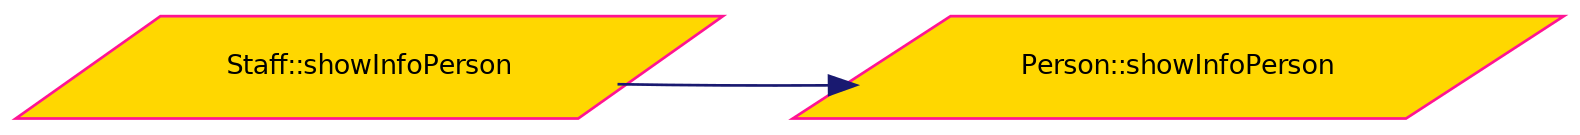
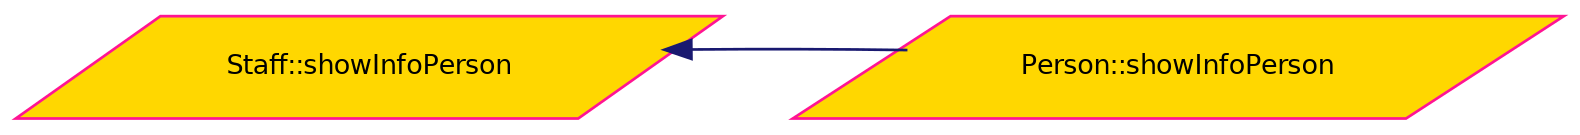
  digraph {
    rankdir=LR
    node [color=deeppink fillcolor=gold fontname=Helvetica fontsize=10 shape=parallelogram style=filled]
    n1 [fontcolor=black height=0.2 label="Staff::showInfoPerson" width=0.4]
    n2 [height=0.2 label="Person::showInfoPerson" width=0.4]
-   n1 -> n2 [color=midnightblue fontname=Helvetica fontsize=10 labelfontname=Helvetica labelfontsize=10 style=solid]
+   n2 -> n1 [color=midnightblue fontname=Helvetica fontsize=10 labelfontname=Helvetica labelfontsize=10 style=solid]
  }
